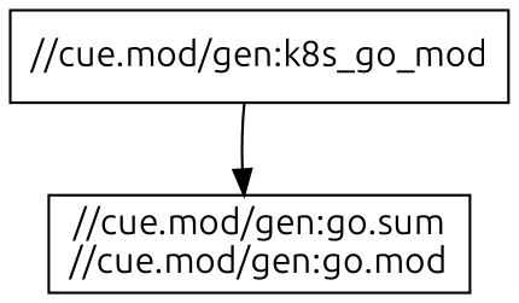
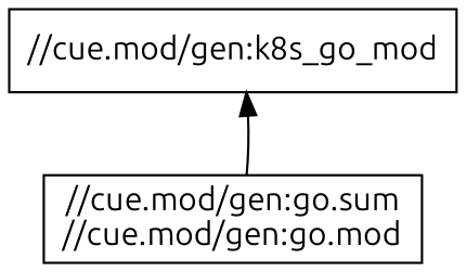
  digraph {
    fontname=Ubuntu
    node [shape=box fontname=Ubuntu]
    "//cue.mod/gen:k8s_go_mod"
    "//cue.mod/gen:go.sum\n//cue.mod/gen:go.mod"
-   "//cue.mod/gen:k8s_go_mod" -> "//cue.mod/gen:go.sum\n//cue.mod/gen:go.mod" [fontname=Ubuntu]
+   "//cue.mod/gen:go.sum\n//cue.mod/gen:go.mod" -> "//cue.mod/gen:k8s_go_mod" [fontname=Ubuntu]
  }
